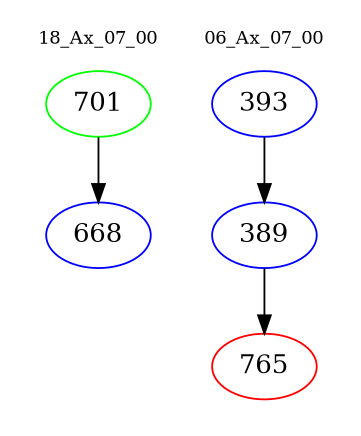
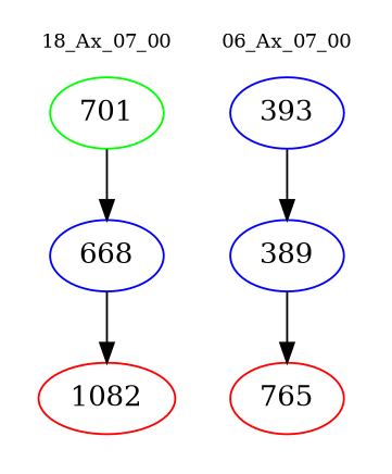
  digraph {
    node [color=blue]
    edge [color=black]
    n1 [color=green label=701]
    n2 [label=668]
+   n3 [color=red label=1082]
    n4 [label=393]
    n5 [label=389]
    n6 [color=red label=765]
    subgraph cluster_1 {
      color=white
      fontsize=10
      label="18_Ax_07_00"
      n1
      n2
+     n3
    }
    subgraph cluster_2 {
      color=white
      fontsize=10
      label="06_Ax_07_00"
      n4
      n5
      n6
    }
    n1 -> n2
+   n2 -> n3
    n4 -> n5
    n5 -> n6
  }
